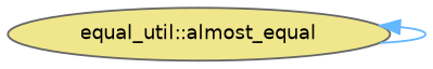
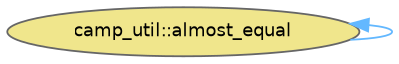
  digraph {
    rankdir=TB
-   n1 [color=gray40 fillcolor=khaki fontcolor=black fontname=Helvetica fontsize=10 height=0.2 label="equal_util::almost_equal" shape=ellipse style=filled width=0.4]
+   n1 [color=gray40 fillcolor=khaki fontcolor=black fontname=Helvetica fontsize=10 height=0.2 label="camp_util::almost_equal" shape=ellipse style=filled width=0.4]
    n1 -> n1 [color=steelblue1 dir=back fontname=Helvetica fontsize=10 labelfontname=Helvetica labelfontsize=10 style=solid]
  }
